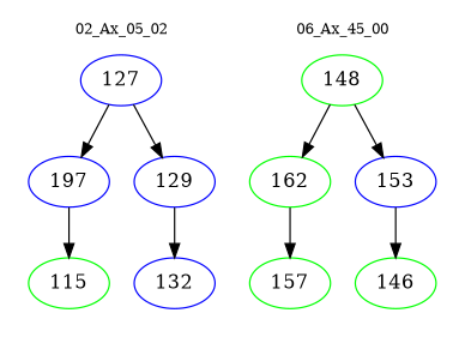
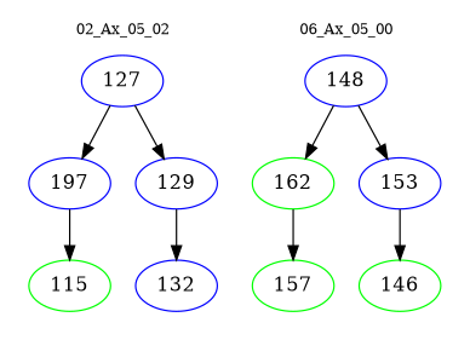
  digraph {
    node [color=blue]
    edge [color=black]
    n1 [label=127]
    n2 [label=197]
    n3 [label=129]
    n4 [color=green label=115]
    n5 [label=132]
-   n6 [color=green label=148]
+   n6 [label=148]
    n7 [color=green label=162]
    n8 [label=153]
    n9 [color=green label=157]
    n10 [color=green label=146]
    subgraph cluster_1 {
      color=white
      fontsize=10
      label="02_Ax_05_02"
      n1
      n2
      n3
      n4
      n5
    }
    subgraph cluster_2 {
      color=white
      fontsize=10
-     label="06_Ax_45_00"
+     label="06_Ax_05_00"
      n6
      n7
      n8
      n9
      n10
    }
    n1 -> n2
    n1 -> n3
    n2 -> n4
    n3 -> n5
    n6 -> n7
    n6 -> n8
    n7 -> n9
    n8 -> n10
  }
